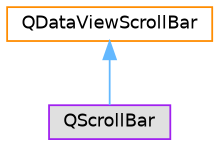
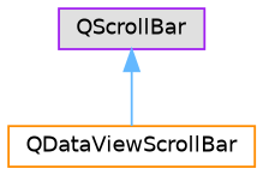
  digraph {
    rankdir=TB
    node [fontname=Helvetica fontsize=10 shape=box style=filled]
    n1 [color=purple fillcolor="#E0E0E0" height=0.2 label=QScrollBar width=0.4]
    n2 [color=darkorange fillcolor=white height=0.2 label=QDataViewScrollBar width=0.4]
-   n2 -> n1 [color=steelblue1 dir=back fontname=Helvetica fontsize=10 labelfontname=Helvetica labelfontsize=10 style=solid]
+   n1 -> n2 [color=steelblue1 dir=back fontname=Helvetica fontsize=10 labelfontname=Helvetica labelfontsize=10 style=solid]
  }
